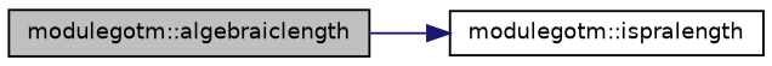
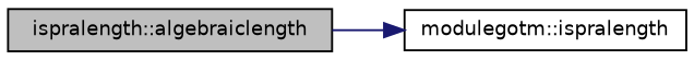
  digraph {
    rankdir=LR
    node [color=black fontname=Helvetica fontsize=10 shape=record style=filled]
-   n1 [fillcolor=grey75 fontcolor=black height=0.2 label="modulegotm::algebraiclength" width=0.4]
+   n1 [fillcolor=grey75 fontcolor=black height=0.2 label="ispralength::algebraiclength" width=0.4]
    n2 [fillcolor=white height=0.2 label="modulegotm::ispralength" width=0.4]
    n1 -> n2 [color=midnightblue fontname=Helvetica fontsize=10 labelfontname=Helvetica labelfontsize=10 style=solid]
  }
